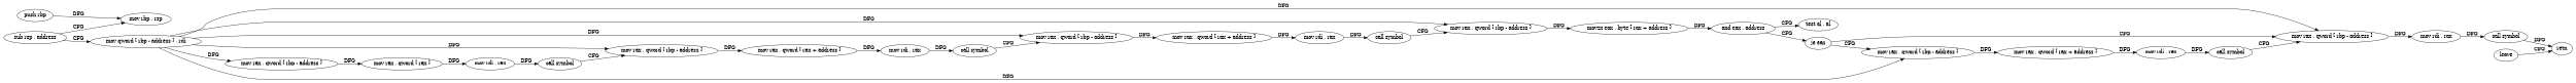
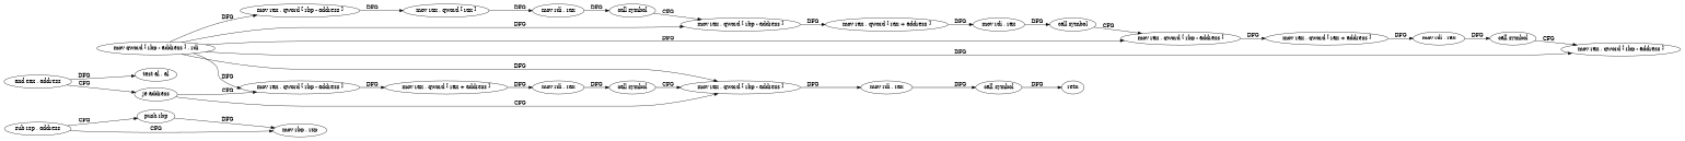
  digraph {
    rankdir=LR
    n1 [label="push rbp"]
    n2 [label="mov rbp , rsp"]
    n3 [label="sub rsp , address"]
    n4 [label="mov qword [ rbp - address ] , rdi"]
    n5 [label="mov rax , qword [ rbp - address ]"]
    n6 [label="mov rax , qword [ rbp - address ]"]
    n7 [label="mov rax , qword [ rbp - address ]"]
    n8 [label="mov rax , qword [ rbp - address ]"]
    n9 [label="mov rax , qword [ rbp - address ]"]
    n10 [label="mov rax , qword [ rbp - address ]"]
    n11 [label="mov rax , qword [ rax ]"]
    n12 [label="mov rax , qword [ rax + address ]"]
    n13 [label="mov rax , qword [ rax + address ]"]
-   n14 [label="movzx eax , byte [ rax + address ]"]
    n15 [label="mov rdi , rax"]
    n16 [label="mov rax , qword [ rax + address ]"]
    n17 [label="mov rdi , rax"]
    n18 [label="call symbol"]
    n19 [label="mov rdi , rax"]
    n20 [label="call symbol"]
    n21 [label="mov rdi , rax"]
    n22 [label="call symbol"]
    n23 [label="and eax , address"]
    n24 [label="test al , al"]
-   n25 [label="je eax"]
+   n25 [label="je address"]
    n26 [label="call symbol"]
    n27 [label="mov rdi , rax"]
    n28 [label=retn]
-   n29 [label=leave]
    n30 [label="call symbol"]
    n1 -> n2 [label=DFG]
    n3 -> n2 [label=CFG]
-   n3 -> n4 [label=CFG]
+   n3 -> n1 [label=CFG]
    n4 -> n5 [label=DFG]
    n4 -> n6 [label=DFG]
    n4 -> n7 [label=DFG]
    n4 -> n8 [label=DFG]
    n4 -> n9 [label=DFG]
    n4 -> n10 [label=DFG]
    n5 -> n11 [label=DFG]
    n6 -> n12 [label=DFG]
    n7 -> n13 [label=DFG]
-   n8 -> n14 [label=DFG]
    n9 -> n15 [label=DFG]
    n10 -> n16 [label=DFG]
    n11 -> n17 [label=DFG]
    n12 -> n19 [label=DFG]
    n13 -> n21 [label=DFG]
-   n14 -> n23 [label=DFG]
    n15 -> n26 [label=DFG]
    n16 -> n27 [label=DFG]
    n17 -> n18 [label=DFG]
    n18 -> n6 [label=CFG]
    n19 -> n20 [label=DFG]
    n20 -> n7 [label=CFG]
    n21 -> n22 [label=DFG]
    n22 -> n8 [label=CFG]
-   n23 -> n24 [label=CFG]
+   n23 -> n24 [label=DFG]
    n23 -> n25 [label=CFG]
    n25 -> n9 [label=CFG]
    n25 -> n10 [label=CFG]
    n26 -> n28 [label=DFG]
    n27 -> n30 [label=DFG]
-   n29 -> n28 [label=CFG]
    n30 -> n9 [label=CFG]
  }
